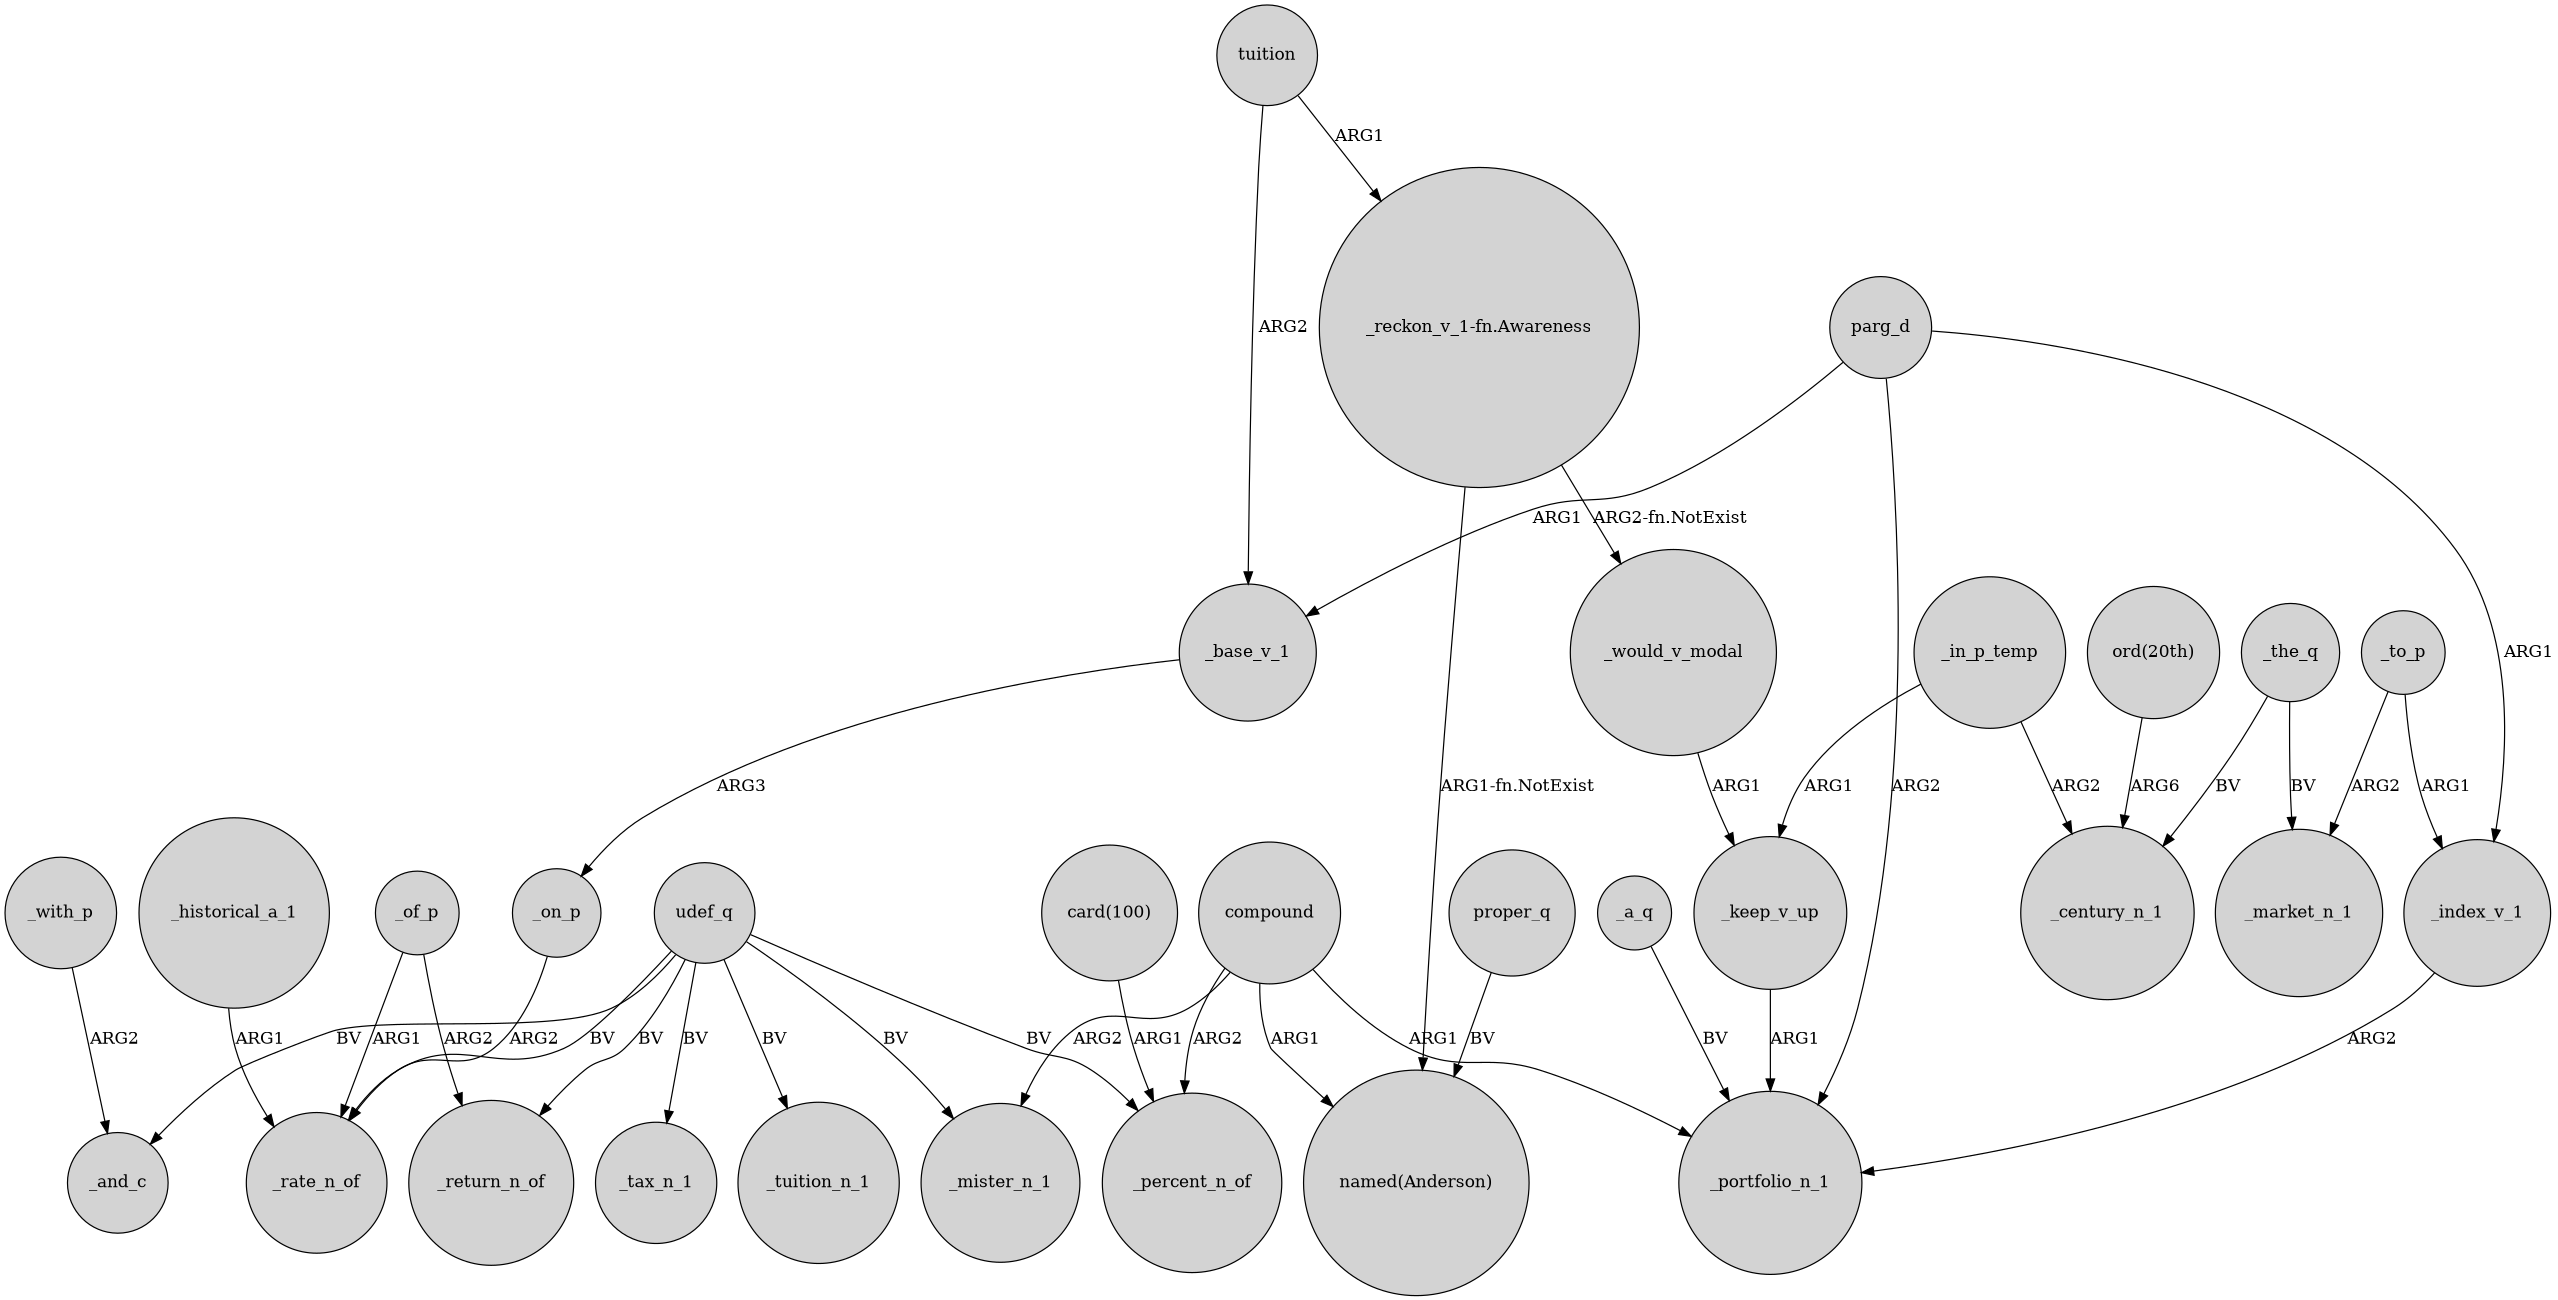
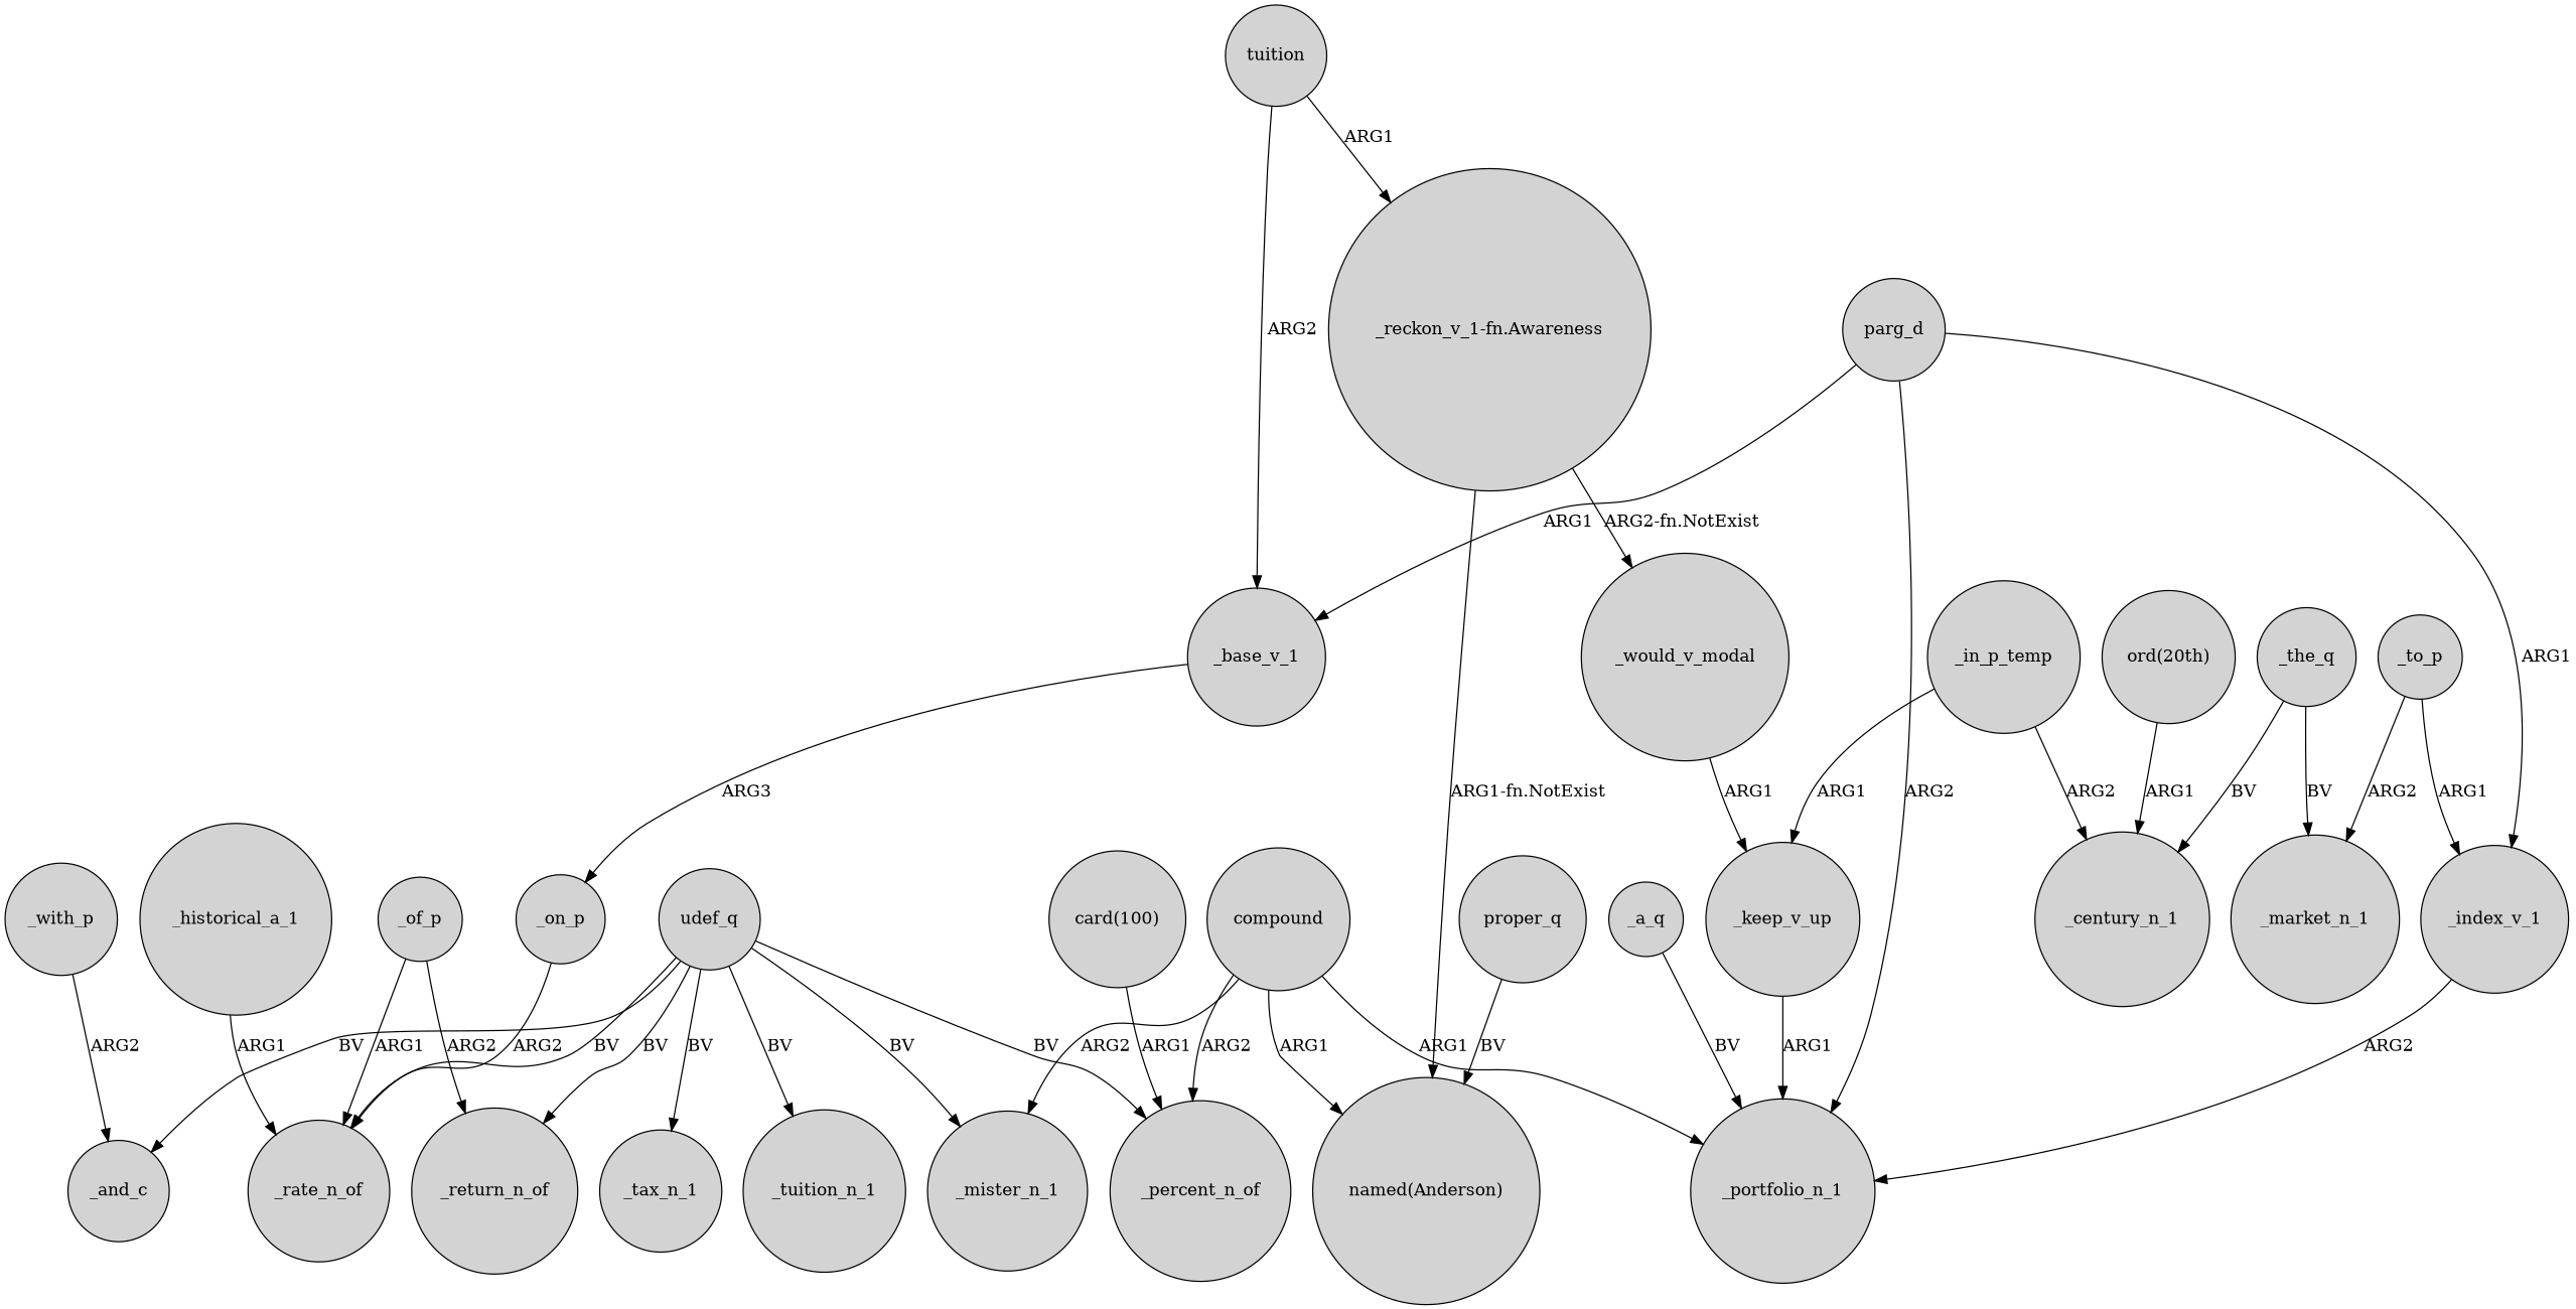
  digraph {
    fontname="DejaVu Serif"
    node [fontname="DejaVu Serif" shape=circle style=filled]
    edge [fontname="DejaVu Serif"]
    n1 [label=tuition]
    _base_v_1
    "_reckon_v_1-fn.Awareness"
    _on_p
    "named(Anderson)"
    _would_v_modal
    _rate_n_of
    _with_p
    _and_c
    _in_p_temp
    _keep_v_up
    _century_n_1
    _portfolio_n_1
    _to_p
    _index_v_1
    _market_n_1
    proper_q
    compound
    _mister_n_1
    _percent_n_of
    udef_q
    _return_n_of
    _tax_n_1
    _tuition_n_1
    "ord(20th)"
    _of_p
    _historical_a_1
    parg_d
    _the_q
    _a_q
    "card(100)"
    n1 -> _base_v_1 [label=ARG2]
    n1 -> "_reckon_v_1-fn.Awareness" [label=ARG1]
    _base_v_1 -> _on_p [label=ARG3]
    "_reckon_v_1-fn.Awareness" -> "named(Anderson)" [label="ARG1-fn.NotExist"]
    "_reckon_v_1-fn.Awareness" -> _would_v_modal [label="ARG2-fn.NotExist"]
    _on_p -> _rate_n_of [label=ARG2]
    _would_v_modal -> _keep_v_up [label=ARG1]
    _with_p -> _and_c [label=ARG2]
    _in_p_temp -> _keep_v_up [label=ARG1]
    _in_p_temp -> _century_n_1 [label=ARG2]
    _keep_v_up -> _portfolio_n_1 [label=ARG1]
    _to_p -> _index_v_1 [label=ARG1]
    _to_p -> _market_n_1 [label=ARG2]
    _index_v_1 -> _portfolio_n_1 [label=ARG2]
    proper_q -> "named(Anderson)" [label=BV]
    compound -> "named(Anderson)" [label=ARG1]
    compound -> _portfolio_n_1 [label=ARG1]
    compound -> _mister_n_1 [label=ARG2]
    compound -> _percent_n_of [label=ARG2]
    udef_q -> _rate_n_of [label=BV]
    udef_q -> _and_c [label=BV]
    udef_q -> _mister_n_1 [label=BV]
    udef_q -> _percent_n_of [label=BV]
    udef_q -> _return_n_of [label=BV]
    udef_q -> _tax_n_1 [label=BV]
    udef_q -> _tuition_n_1 [label=BV]
-   "ord(20th)" -> _century_n_1 [label=ARG6]
+   "ord(20th)" -> _century_n_1 [label=ARG1]
    _of_p -> _rate_n_of [label=ARG1]
    _of_p -> _return_n_of [label=ARG2]
    _historical_a_1 -> _rate_n_of [label=ARG1]
    parg_d -> _base_v_1 [label=ARG1]
    parg_d -> _portfolio_n_1 [label=ARG2]
    parg_d -> _index_v_1 [label=ARG1]
    _the_q -> _century_n_1 [label=BV]
    _the_q -> _market_n_1 [label=BV]
    _a_q -> _portfolio_n_1 [label=BV]
    "card(100)" -> _percent_n_of [label=ARG1]
  }
